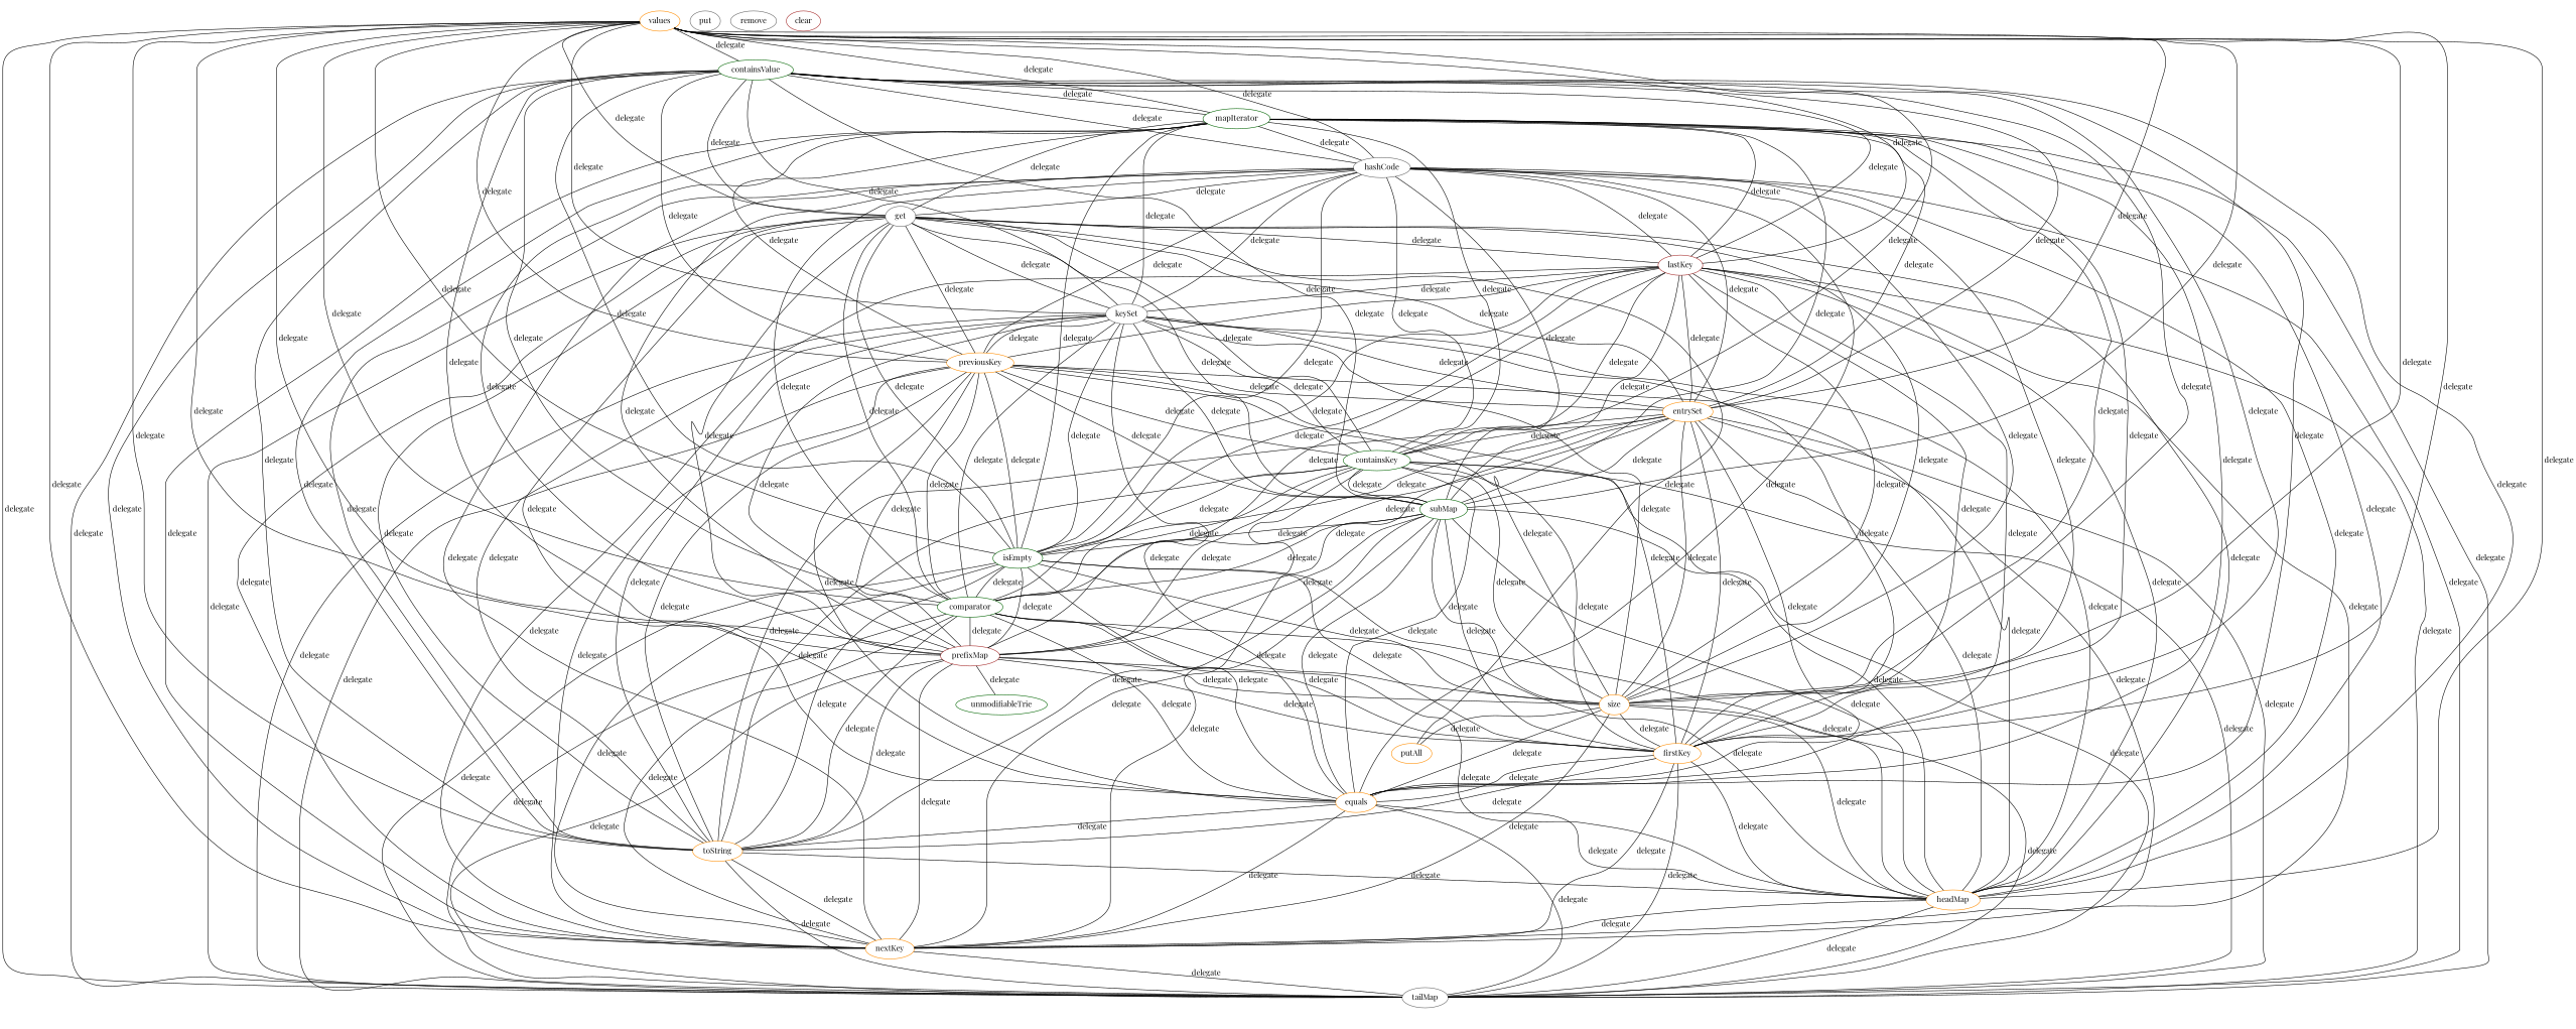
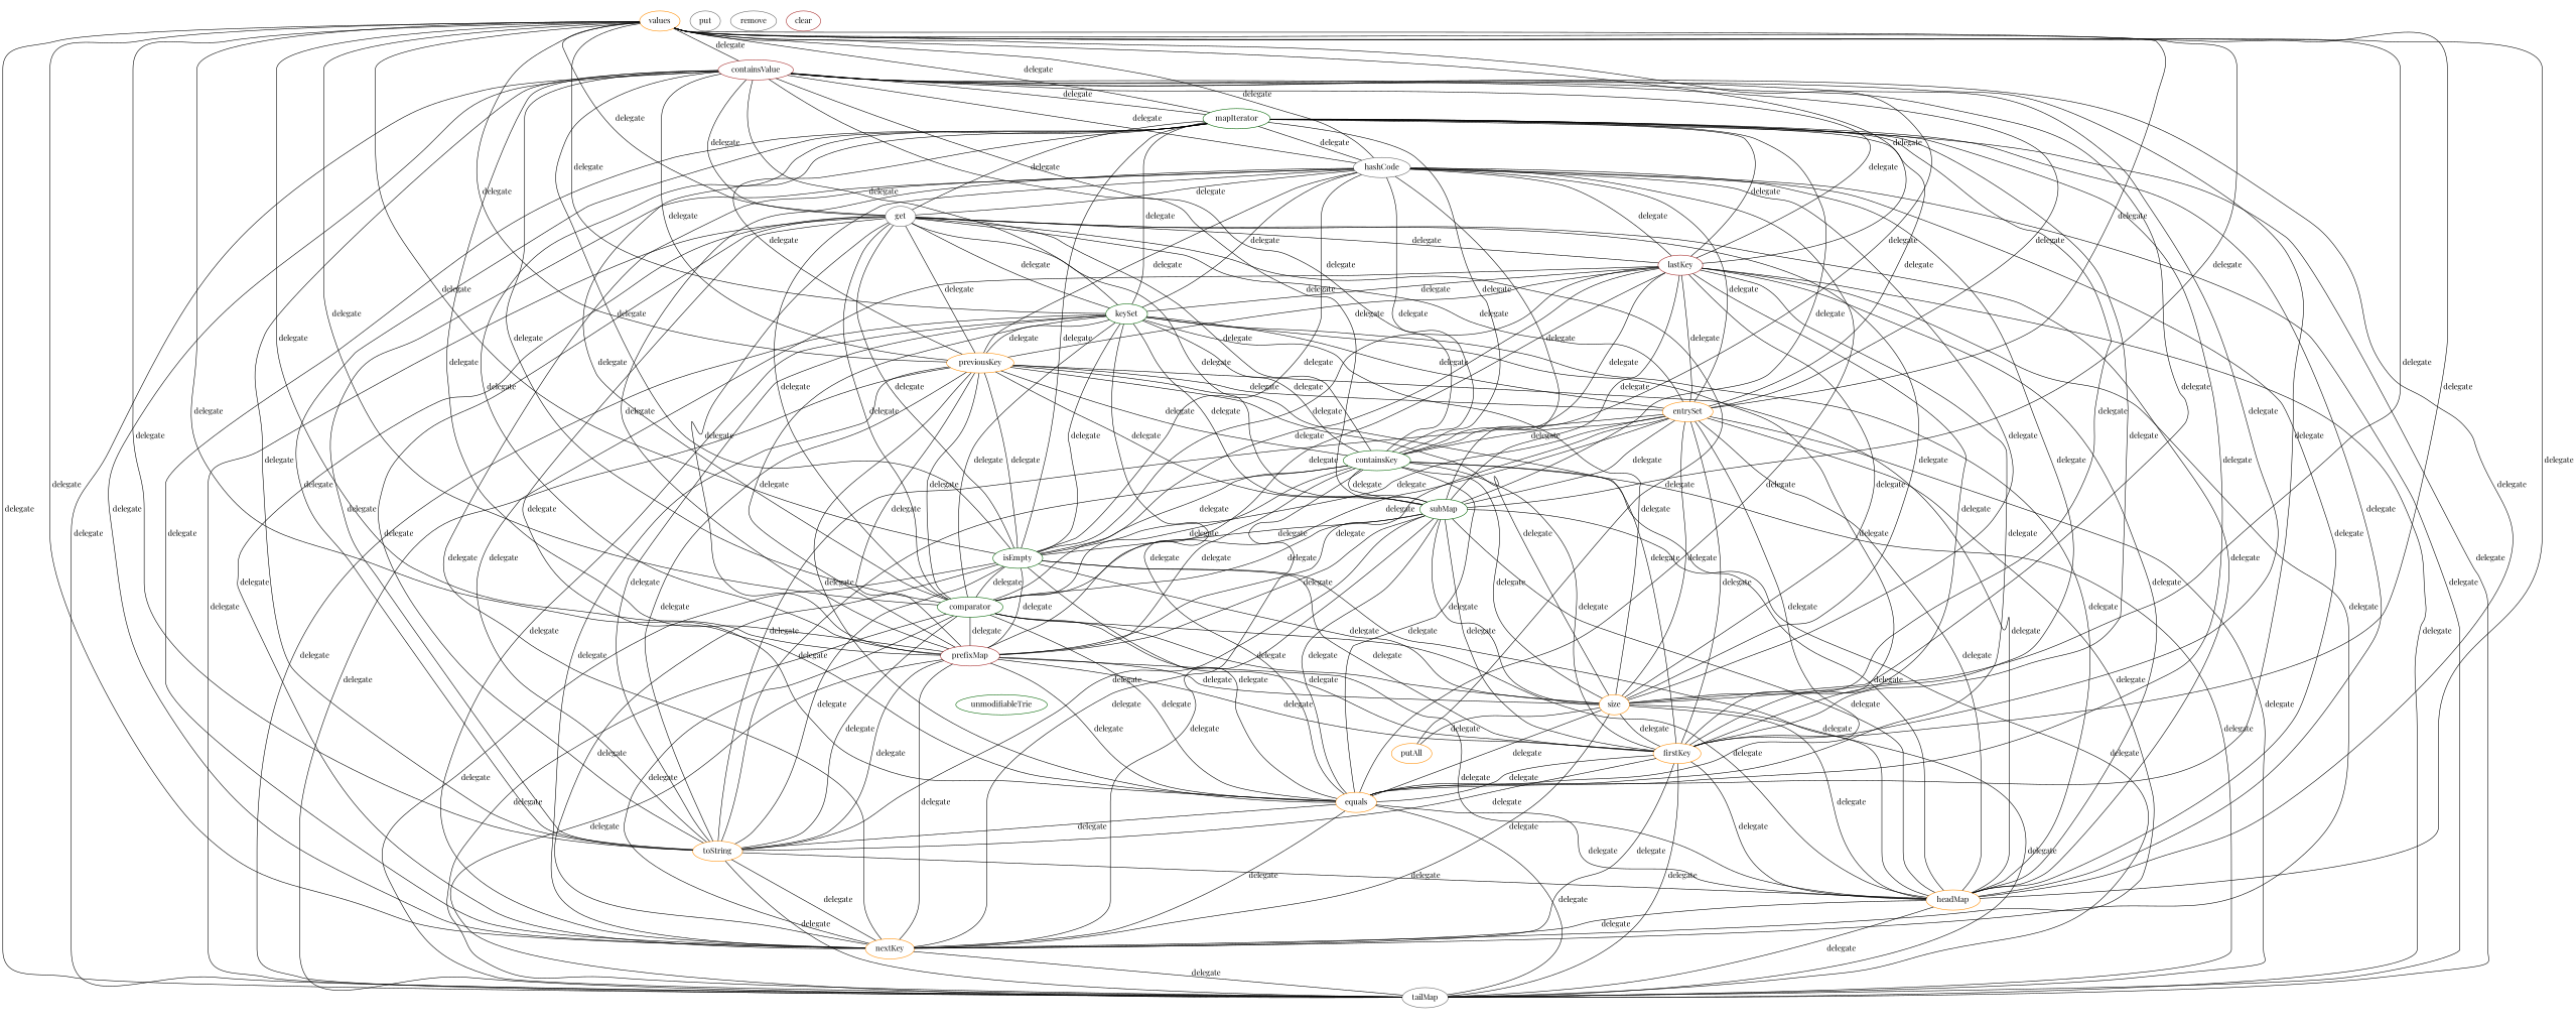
  digraph {
    fontname="Playfair Display"
    node [color=darkorange fontname="Playfair Display"]
    edge [dir=none fontname="Playfair Display"]
-   containsValue [color=darkgreen]
+   containsValue [color=brown]
    values
    mapIterator [color=darkgreen]
    hashCode [color=gray40]
    get [color=gray40]
    lastKey [color=brown]
-   keySet [color=gray40]
+   keySet [color=darkgreen]
    previousKey
    entrySet
    containsKey [color=darkgreen]
    subMap [color=darkgreen]
    isEmpty [color=darkgreen]
    comparator [color=darkgreen]
    prefixMap [color=brown]
    size
    firstKey
    equals
    toString
    headMap
    nextKey
    tailMap [color=gray40]
    putAll
    put [color=gray40]
    remove [color=gray40]
    clear [color=brown]
    unmodifiableTrie [color=darkgreen]
    containsValue -> mapIterator [label=" delegate"]
    containsValue -> hashCode [label=" delegate"]
    containsValue -> get [label=" delegate"]
    containsValue -> lastKey [label=" delegate"]
    containsValue -> keySet [label=" delegate"]
    containsValue -> previousKey [label=" delegate"]
    containsValue -> entrySet [label=" delegate"]
+   containsValue -> containsKey [label=" delegate"]
    containsValue -> subMap [label=" delegate"]
    containsValue -> isEmpty [label=" delegate"]
    containsValue -> comparator [label=" delegate"]
    containsValue -> prefixMap [label=" delegate"]
    containsValue -> size [label=" delegate"]
    containsValue -> firstKey [label=" delegate"]
    containsValue -> equals [label=" delegate"]
    containsValue -> toString [label=" delegate"]
    containsValue -> headMap [label=" delegate"]
    containsValue -> nextKey [label=" delegate"]
    containsValue -> tailMap [label=" delegate"]
    values -> containsValue [label=" delegate"]
    values -> mapIterator [label=" delegate"]
    values -> hashCode [label=" delegate"]
    values -> get [label=" delegate"]
    values -> lastKey [label=" delegate"]
    values -> keySet [label=" delegate"]
    values -> previousKey [label=" delegate"]
    values -> entrySet [label=" delegate"]
    values -> containsKey [label=" delegate"]
    values -> subMap [label=" delegate"]
    values -> isEmpty [label=" delegate"]
    values -> comparator [label=" delegate"]
    values -> prefixMap [label=" delegate"]
    values -> size [label=" delegate"]
    values -> firstKey [label=" delegate"]
    values -> equals [label=" delegate"]
    values -> toString [label=" delegate"]
    values -> headMap [label=" delegate"]
    values -> nextKey [label=" delegate"]
    values -> tailMap [label=" delegate"]
    mapIterator -> hashCode [label=" delegate"]
    mapIterator -> get [label=" delegate"]
    mapIterator -> lastKey [label=" delegate"]
    mapIterator -> keySet [label=" delegate"]
    mapIterator -> previousKey [label=" delegate"]
    mapIterator -> entrySet [label=" delegate"]
    mapIterator -> containsKey [label=" delegate"]
    mapIterator -> subMap [label=" delegate"]
    mapIterator -> isEmpty [label=" delegate"]
+   mapIterator -> comparator [label=" delegate"]
    mapIterator -> prefixMap [label=" delegate"]
    mapIterator -> size [label=" delegate"]
    mapIterator -> firstKey [label=" delegate"]
    mapIterator -> equals [label=" delegate"]
    mapIterator -> toString [label=" delegate"]
    mapIterator -> headMap [label=" delegate"]
    mapIterator -> nextKey [label=" delegate"]
    mapIterator -> tailMap [label=" delegate"]
    hashCode -> get [label=" delegate"]
    hashCode -> lastKey [label=" delegate"]
    hashCode -> keySet [label=" delegate"]
    hashCode -> previousKey [label=" delegate"]
    hashCode -> entrySet [label=" delegate"]
    hashCode -> containsKey [label=" delegate"]
    hashCode -> subMap [label=" delegate"]
    hashCode -> isEmpty [label=" delegate"]
    hashCode -> comparator [label=" delegate"]
    hashCode -> prefixMap [label=" delegate"]
    hashCode -> size [label=" delegate"]
    hashCode -> firstKey [label=" delegate"]
    hashCode -> equals [label=" delegate"]
    hashCode -> toString [label=" delegate"]
    hashCode -> headMap [label=" delegate"]
    hashCode -> nextKey [label=" delegate"]
    hashCode -> tailMap [label=" delegate"]
    get -> lastKey [label=" delegate"]
    get -> keySet [label=" delegate"]
    get -> previousKey [label=" delegate"]
    get -> entrySet [label=" delegate"]
    get -> containsKey [label=" delegate"]
    get -> subMap [label=" delegate"]
    get -> isEmpty [label=" delegate"]
    get -> comparator [label=" delegate"]
    get -> prefixMap [label=" delegate"]
    get -> size [label=" delegate"]
    get -> equals [label=" delegate"]
    get -> toString [label=" delegate"]
    get -> headMap [label=" delegate"]
    get -> nextKey [label=" delegate"]
    get -> tailMap [label=" delegate"]
    get -> putAll [label=" delegate"]
    lastKey -> keySet [label=" delegate"]
    lastKey -> previousKey [label=" delegate"]
    lastKey -> entrySet [label=" delegate"]
    lastKey -> containsKey [label=" delegate"]
    lastKey -> subMap [label=" delegate"]
    lastKey -> isEmpty [label=" delegate"]
    lastKey -> comparator [label=" delegate"]
    lastKey -> prefixMap [label=" delegate"]
    lastKey -> size [label=" delegate"]
    lastKey -> firstKey [label=" delegate"]
    lastKey -> equals [label=" delegate"]
    lastKey -> toString [label=" delegate"]
    lastKey -> headMap [label=" delegate"]
    lastKey -> nextKey [label=" delegate"]
    lastKey -> tailMap [label=" delegate"]
    keySet -> previousKey [label=" delegate"]
    keySet -> entrySet [label=" delegate"]
    keySet -> containsKey [label=" delegate"]
    keySet -> subMap [label=" delegate"]
    keySet -> isEmpty [label=" delegate"]
    keySet -> comparator [label=" delegate"]
    keySet -> prefixMap [label=" delegate"]
    keySet -> size [label=" delegate"]
    keySet -> firstKey [label=" delegate"]
    keySet -> equals [label=" delegate"]
    keySet -> toString [label=" delegate"]
    keySet -> headMap [label=" delegate"]
    keySet -> nextKey [label=" delegate"]
    keySet -> tailMap [label=" delegate"]
    previousKey -> entrySet [label=" delegate"]
    previousKey -> containsKey [label=" delegate"]
    previousKey -> subMap [label=" delegate"]
    previousKey -> isEmpty [label=" delegate"]
    previousKey -> comparator [label=" delegate"]
    previousKey -> prefixMap [label=" delegate"]
    previousKey -> size [label=" delegate"]
    previousKey -> firstKey [label=" delegate"]
    previousKey -> equals [label=" delegate"]
    previousKey -> toString [label=" delegate"]
    previousKey -> headMap [label=" delegate"]
    previousKey -> nextKey [label=" delegate"]
    previousKey -> tailMap [label=" delegate"]
    entrySet -> containsKey [label=" delegate"]
    entrySet -> subMap [label=" delegate"]
    entrySet -> isEmpty [label=" delegate"]
    entrySet -> comparator [label=" delegate"]
    entrySet -> prefixMap [label=" delegate"]
    entrySet -> size [label=" delegate"]
    entrySet -> firstKey [label=" delegate"]
    entrySet -> equals [label=" delegate"]
    entrySet -> toString [label=" delegate"]
    entrySet -> headMap [label=" delegate"]
    entrySet -> nextKey [label=" delegate"]
    entrySet -> tailMap [label=" delegate"]
    containsKey -> subMap [label=" delegate"]
    containsKey -> isEmpty [label=" delegate"]
    containsKey -> comparator [label=" delegate"]
    containsKey -> prefixMap [label=" delegate"]
    containsKey -> size [label=" delegate"]
    containsKey -> firstKey [label=" delegate"]
    containsKey -> equals [label=" delegate"]
    containsKey -> toString [label=" delegate"]
    containsKey -> headMap [label=" delegate"]
    containsKey -> nextKey [label=" delegate"]
    containsKey -> tailMap [label=" delegate"]
    subMap -> isEmpty [label=" delegate"]
    subMap -> comparator [label=" delegate"]
    subMap -> prefixMap [label=" delegate"]
    subMap -> size [label=" delegate"]
    subMap -> firstKey [label=" delegate"]
    subMap -> equals [label=" delegate"]
    subMap -> toString [label=" delegate"]
    subMap -> headMap [label=" delegate"]
    subMap -> nextKey [label=" delegate"]
    subMap -> tailMap [label=" delegate"]
    isEmpty -> comparator [label=" delegate"]
    isEmpty -> prefixMap [label=" delegate"]
    isEmpty -> size [label=" delegate"]
    isEmpty -> firstKey [label=" delegate"]
    isEmpty -> equals [label=" delegate"]
    isEmpty -> toString [label=" delegate"]
    isEmpty -> headMap [label=" delegate"]
    isEmpty -> nextKey [label=" delegate"]
    isEmpty -> tailMap [label=" delegate"]
    comparator -> prefixMap [label=" delegate"]
    comparator -> size [label=" delegate"]
    comparator -> firstKey [label=" delegate"]
    comparator -> equals [label=" delegate"]
    comparator -> toString [label=" delegate"]
    comparator -> headMap [label=" delegate"]
    comparator -> nextKey [label=" delegate"]
    comparator -> tailMap [label=" delegate"]
    prefixMap -> size [label=" delegate"]
    prefixMap -> firstKey [label=" delegate"]
-   prefixMap -> unmodifiableTrie [label=" delegate"]
+   prefixMap -> equals [label=" delegate"]
    prefixMap -> toString [label=" delegate"]
    prefixMap -> headMap [label=" delegate"]
    prefixMap -> nextKey [label=" delegate"]
    prefixMap -> tailMap [label=" delegate"]
    size -> firstKey [label=" delegate"]
    size -> equals [label=" delegate"]
    size -> headMap [label=" delegate"]
    size -> nextKey [label=" delegate"]
    size -> tailMap [label=" delegate"]
    size -> putAll [label=" delegate"]
    firstKey -> equals [label=" delegate"]
    firstKey -> toString [label=" delegate"]
    firstKey -> headMap [label=" delegate"]
    firstKey -> nextKey [label=" delegate"]
    firstKey -> tailMap [label=" delegate"]
    equals -> toString [label=" delegate"]
    equals -> headMap [label=" delegate"]
    equals -> nextKey [label=" delegate"]
    equals -> tailMap [label=" delegate"]
    toString -> headMap [label=" delegate"]
    toString -> nextKey [label=" delegate"]
    toString -> tailMap [label=" delegate"]
    headMap -> nextKey [label=" delegate"]
    headMap -> tailMap [label=" delegate"]
    nextKey -> tailMap [label=" delegate"]
  }
